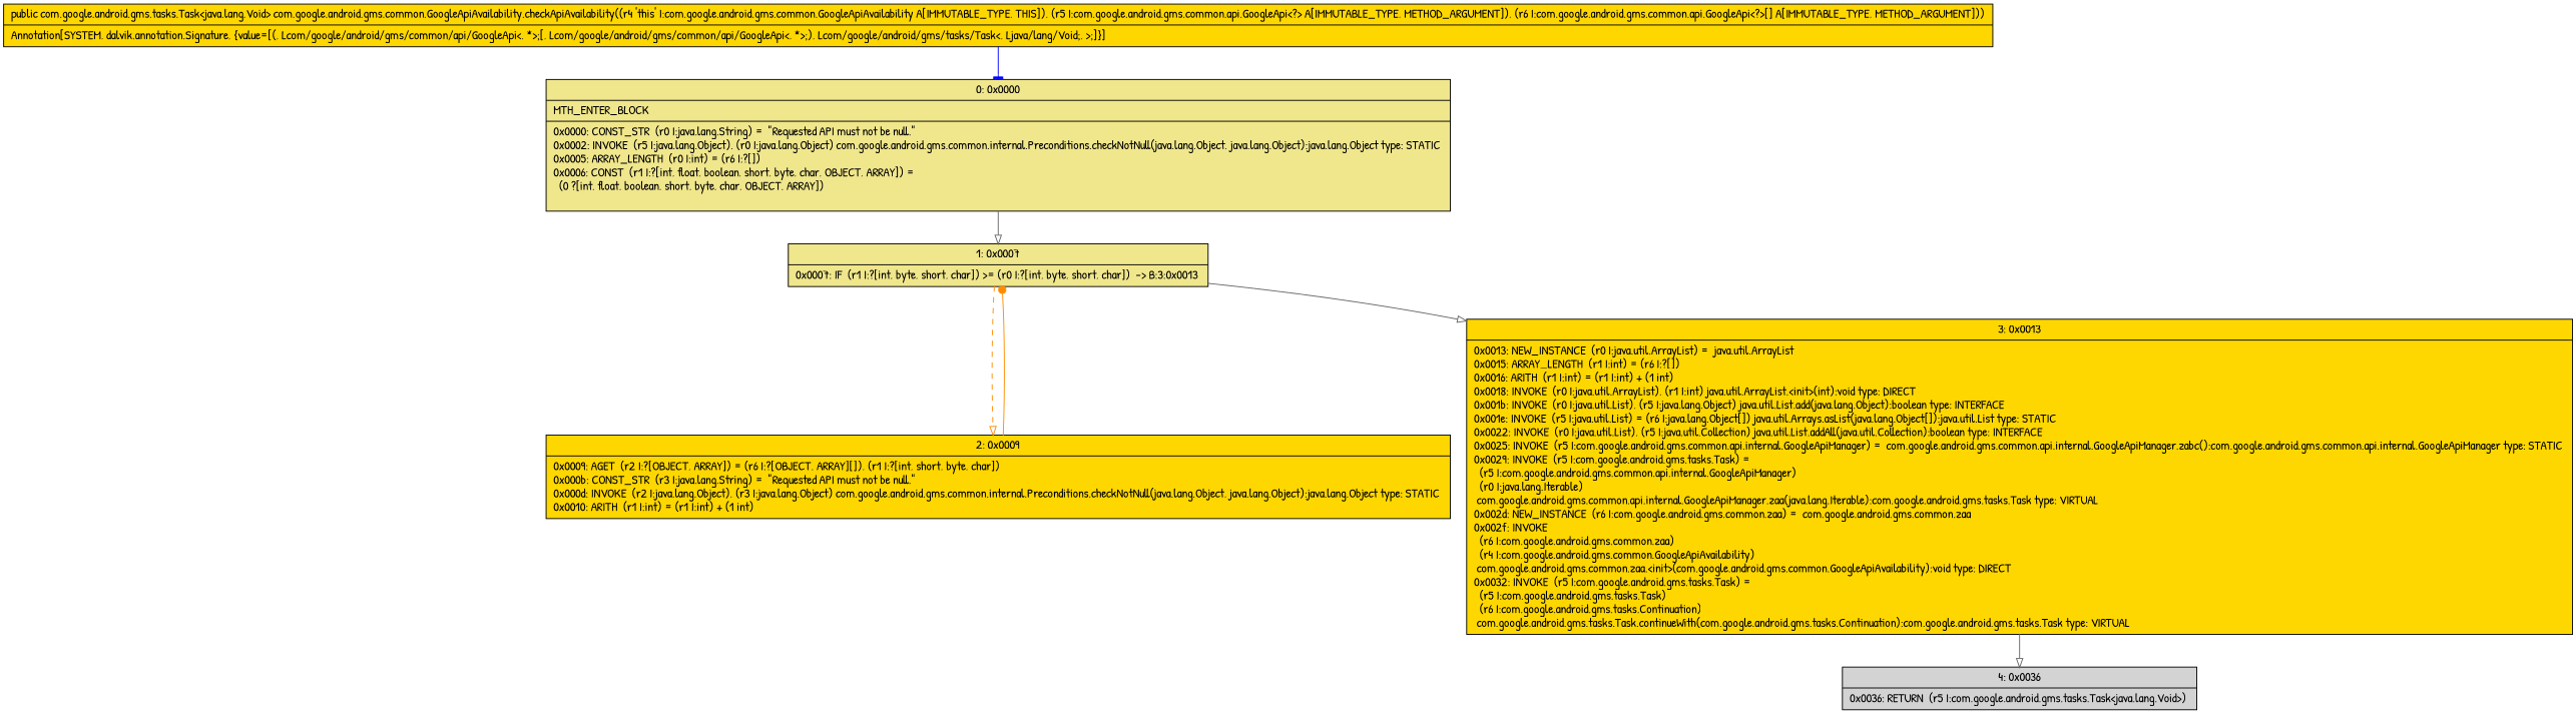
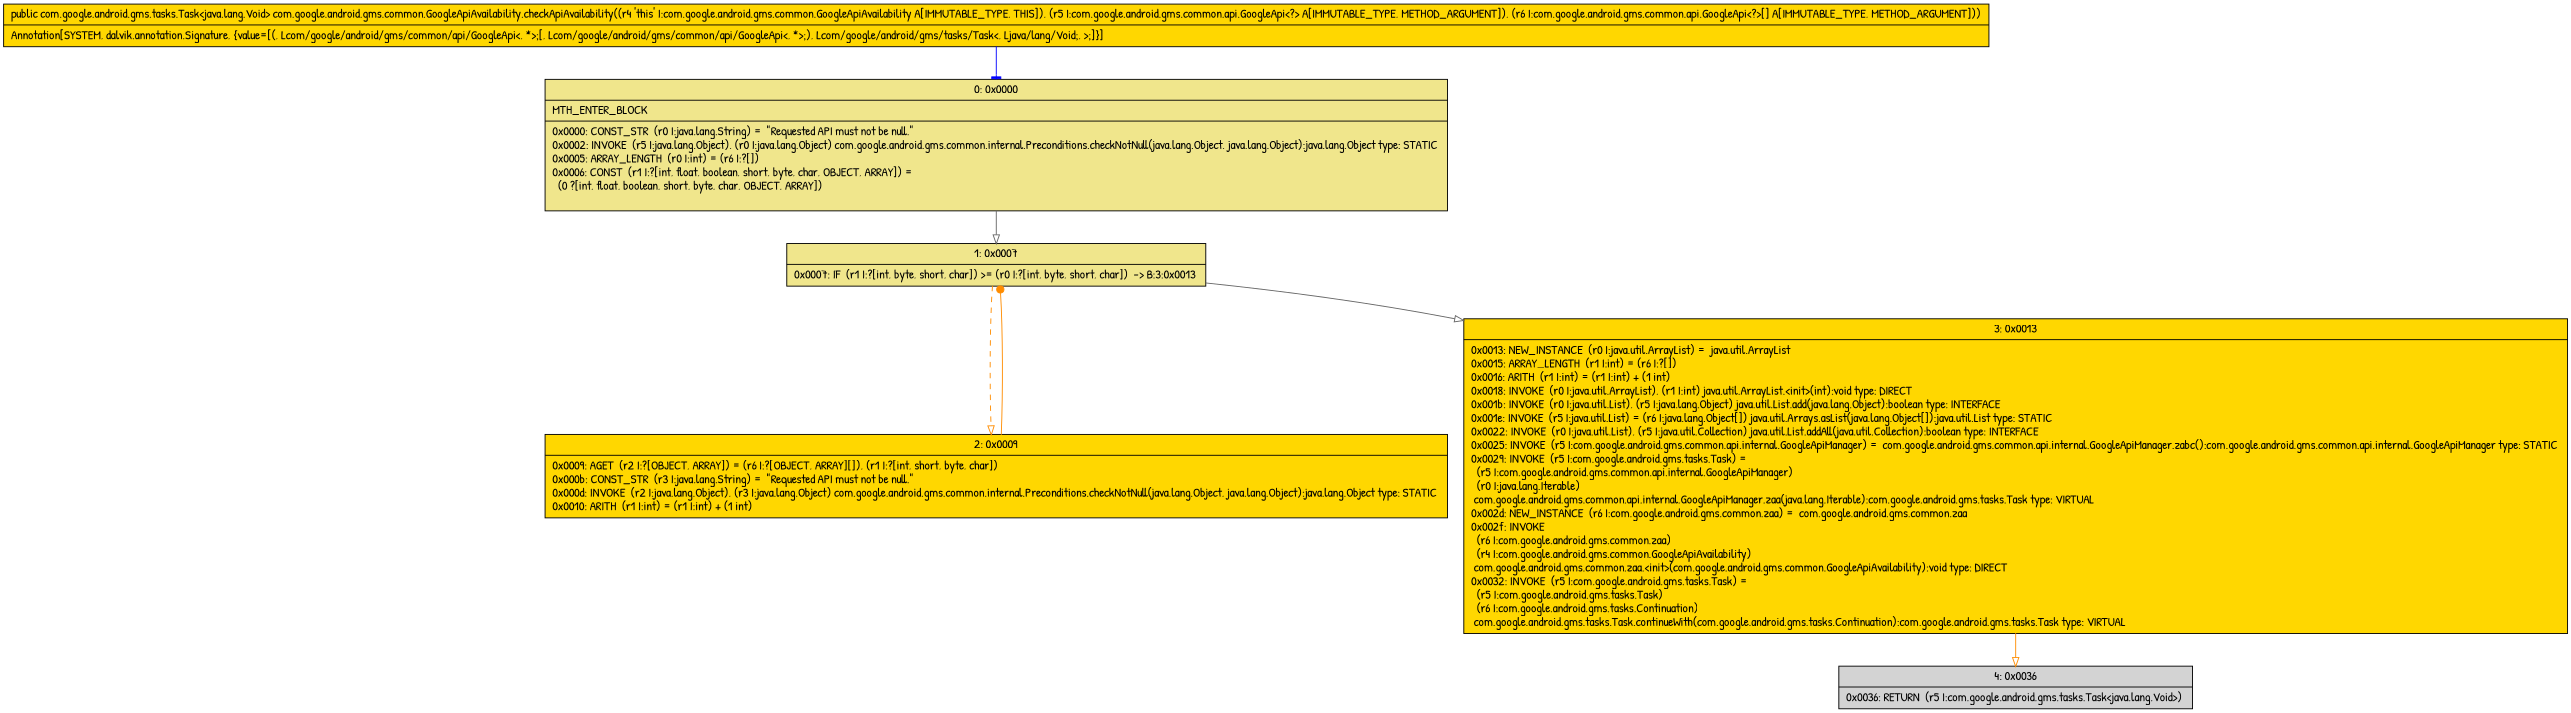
  digraph {
    fontname="Patrick Hand"
    node [fillcolor=gold fontname="Patrick Hand" shape=record style=filled]
    edge [arrowhead=onormal color=gray40 fontname="Patrick Hand"]
    n1 [fillcolor=khaki label="{0\:\ 0x0000|MTH_ENTER_BLOCK\l|0x0000: CONST_STR  (r0 I:java.lang.String) =  \"Requested API must not be null.\" \l0x0002: INVOKE  (r5 I:java.lang.Object), (r0 I:java.lang.Object) com.google.android.gms.common.internal.Preconditions.checkNotNull(java.lang.Object, java.lang.Object):java.lang.Object type: STATIC \l0x0005: ARRAY_LENGTH  (r0 I:int) = (r6 I:?[]) \l0x0006: CONST  (r1 I:?[int, float, boolean, short, byte, char, OBJECT, ARRAY]) = \l  (0 ?[int, float, boolean, short, byte, char, OBJECT, ARRAY])\l \l}"]
    n2 [fillcolor=khaki label="{1\:\ 0x0007|0x0007: IF  (r1 I:?[int, byte, short, char]) \>= (r0 I:?[int, byte, short, char])  \-\> B:3:0x0013 \l}"]
    n3 [label="{2\:\ 0x0009|0x0009: AGET  (r2 I:?[OBJECT, ARRAY]) = (r6 I:?[OBJECT, ARRAY][]), (r1 I:?[int, short, byte, char]) \l0x000b: CONST_STR  (r3 I:java.lang.String) =  \"Requested API must not be null.\" \l0x000d: INVOKE  (r2 I:java.lang.Object), (r3 I:java.lang.Object) com.google.android.gms.common.internal.Preconditions.checkNotNull(java.lang.Object, java.lang.Object):java.lang.Object type: STATIC \l0x0010: ARITH  (r1 I:int) = (r1 I:int) + (1 int) \l}"]
    n4 [label="{3\:\ 0x0013|0x0013: NEW_INSTANCE  (r0 I:java.util.ArrayList) =  java.util.ArrayList \l0x0015: ARRAY_LENGTH  (r1 I:int) = (r6 I:?[]) \l0x0016: ARITH  (r1 I:int) = (r1 I:int) + (1 int) \l0x0018: INVOKE  (r0 I:java.util.ArrayList), (r1 I:int) java.util.ArrayList.\<init\>(int):void type: DIRECT \l0x001b: INVOKE  (r0 I:java.util.List), (r5 I:java.lang.Object) java.util.List.add(java.lang.Object):boolean type: INTERFACE \l0x001e: INVOKE  (r5 I:java.util.List) = (r6 I:java.lang.Object[]) java.util.Arrays.asList(java.lang.Object[]):java.util.List type: STATIC \l0x0022: INVOKE  (r0 I:java.util.List), (r5 I:java.util.Collection) java.util.List.addAll(java.util.Collection):boolean type: INTERFACE \l0x0025: INVOKE  (r5 I:com.google.android.gms.common.api.internal.GoogleApiManager) =  com.google.android.gms.common.api.internal.GoogleApiManager.zabc():com.google.android.gms.common.api.internal.GoogleApiManager type: STATIC \l0x0029: INVOKE  (r5 I:com.google.android.gms.tasks.Task) = \l  (r5 I:com.google.android.gms.common.api.internal.GoogleApiManager)\l  (r0 I:java.lang.Iterable)\l com.google.android.gms.common.api.internal.GoogleApiManager.zaa(java.lang.Iterable):com.google.android.gms.tasks.Task type: VIRTUAL \l0x002d: NEW_INSTANCE  (r6 I:com.google.android.gms.common.zaa) =  com.google.android.gms.common.zaa \l0x002f: INVOKE  \l  (r6 I:com.google.android.gms.common.zaa)\l  (r4 I:com.google.android.gms.common.GoogleApiAvailability)\l com.google.android.gms.common.zaa.\<init\>(com.google.android.gms.common.GoogleApiAvailability):void type: DIRECT \l0x0032: INVOKE  (r5 I:com.google.android.gms.tasks.Task) = \l  (r5 I:com.google.android.gms.tasks.Task)\l  (r6 I:com.google.android.gms.tasks.Continuation)\l com.google.android.gms.tasks.Task.continueWith(com.google.android.gms.tasks.Continuation):com.google.android.gms.tasks.Task type: VIRTUAL \l}"]
    n5 [fillcolor=lightgrey label="{4\:\ 0x0036|0x0036: RETURN  (r5 I:com.google.android.gms.tasks.Task\<java.lang.Void\>) \l}"]
    n6 [label="{public com.google.android.gms.tasks.Task\<java.lang.Void\> com.google.android.gms.common.GoogleApiAvailability.checkApiAvailability((r4 'this' I:com.google.android.gms.common.GoogleApiAvailability A[IMMUTABLE_TYPE, THIS]), (r5 I:com.google.android.gms.common.api.GoogleApi\<?\> A[IMMUTABLE_TYPE, METHOD_ARGUMENT]), (r6 I:com.google.android.gms.common.api.GoogleApi\<?\>[] A[IMMUTABLE_TYPE, METHOD_ARGUMENT]))  | Annotation[SYSTEM, dalvik.annotation.Signature, \{value=[(, Lcom\/google\/android\/gms\/common\/api\/GoogleApi\<, *\>;[, Lcom\/google\/android\/gms\/common\/api\/GoogleApi\<, *\>;), Lcom\/google\/android\/gms\/tasks\/Task\<, Ljava\/lang\/Void;, \>;]\}]\l}"]
    n1 -> n2
    n2 -> n3 [color=darkorange style=dashed]
    n2 -> n4
    n3 -> n2 [arrowhead=dot color=darkorange]
-   n4 -> n5
+   n4 -> n5 [color=darkorange]
    n6 -> n1 [arrowhead=tee color=blue]
  }
